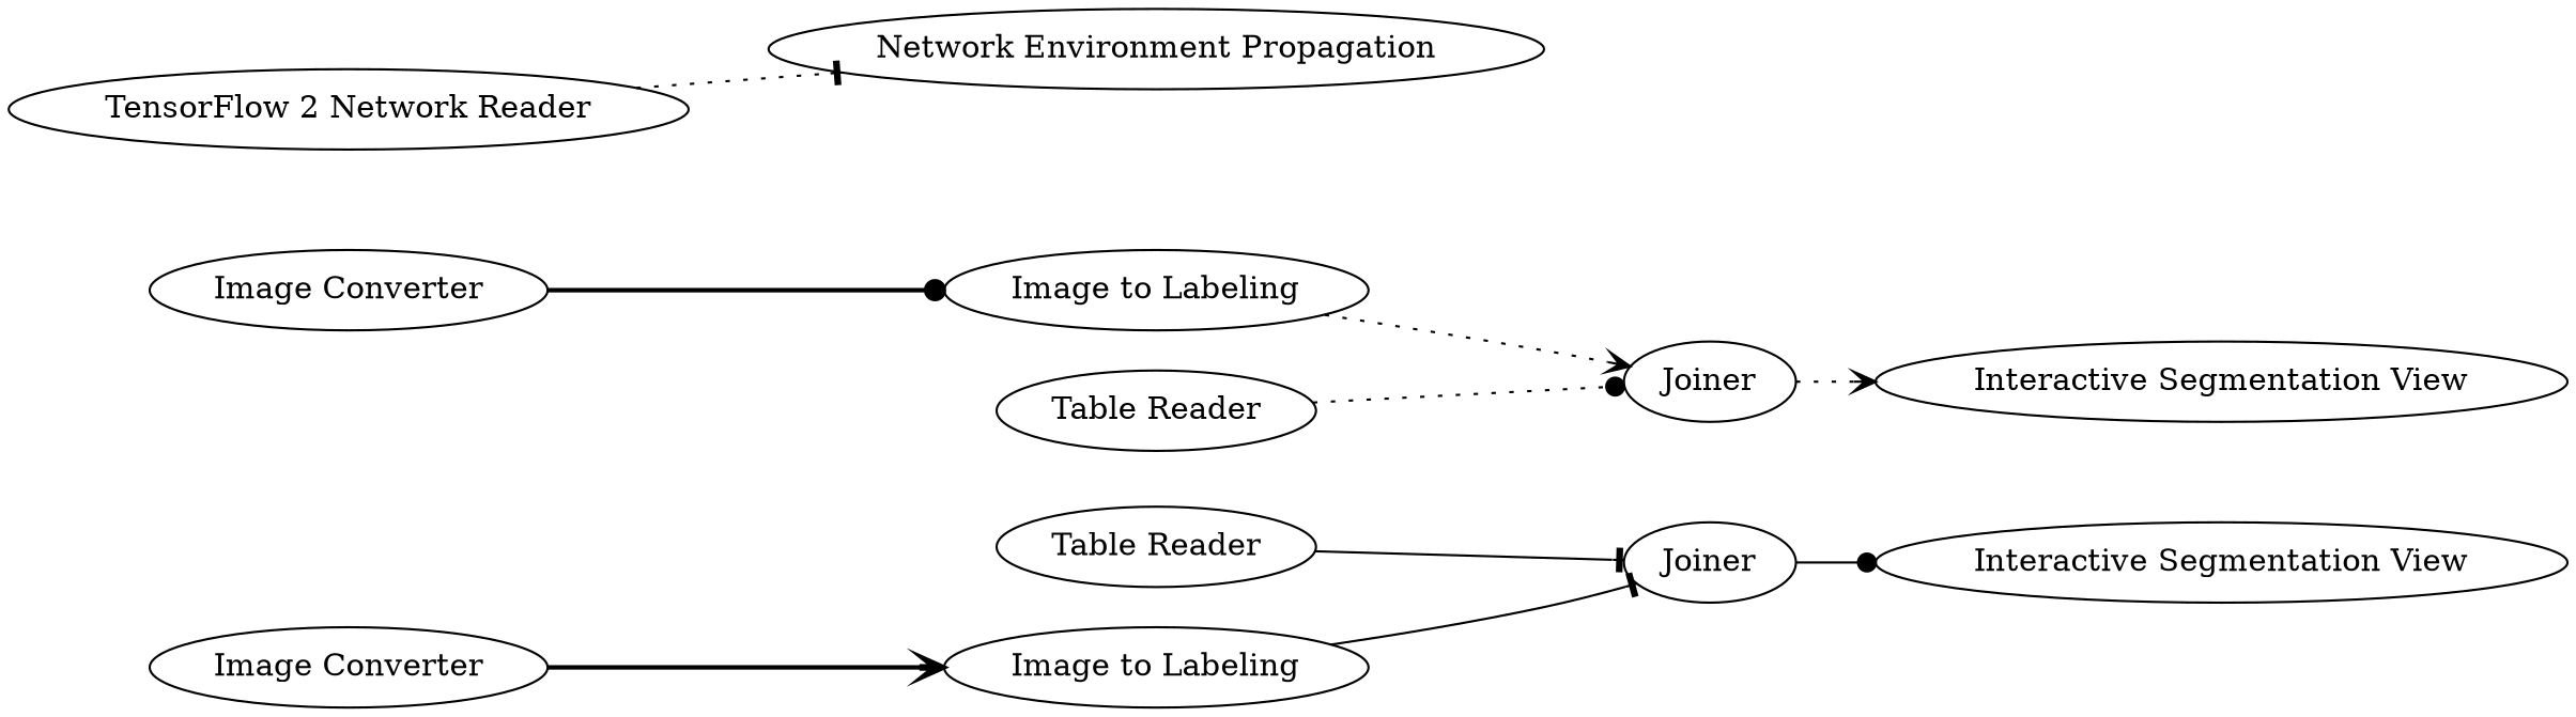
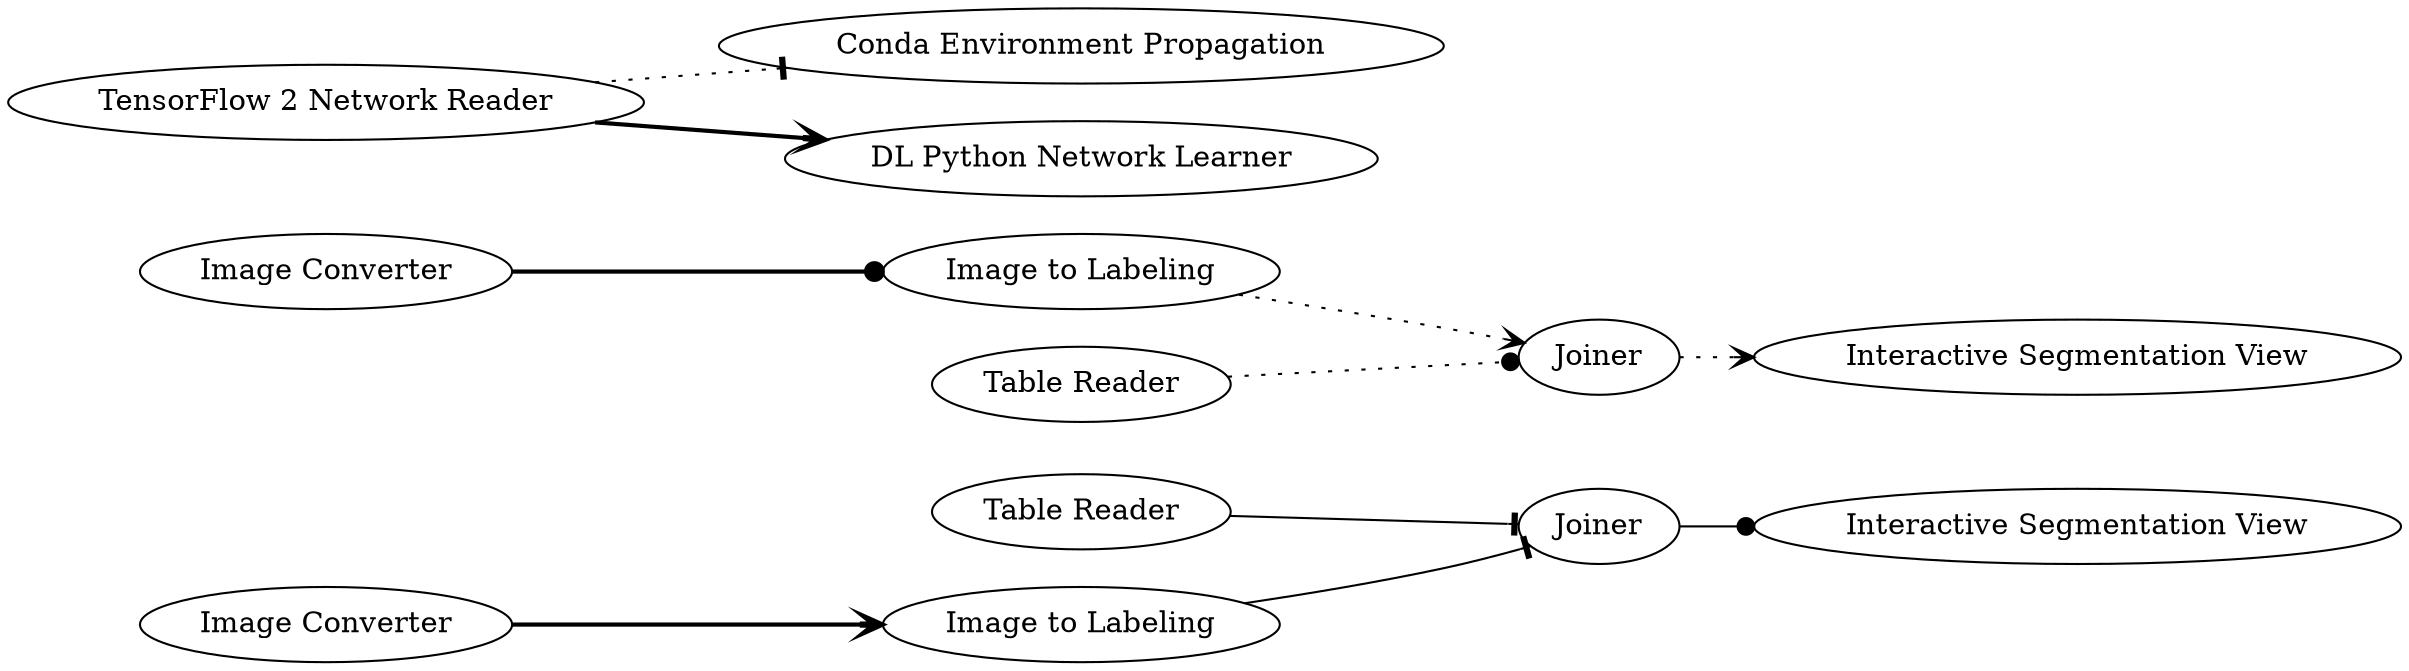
  digraph {
    rankdir=LR
    edge [arrowhead=vee style=dotted]
    n1 [label="Image to Labeling"]
    n2 [label=Joiner]
    n3 [label="Interactive Segmentation View"]
    n4 [label="Image Converter"]
    n5 [label="Image Converter"]
    n6 [label="Image to Labeling"]
    n7 [label=Joiner]
    n8 [label="Interactive Segmentation View"]
    n9 [label="Table Reader"]
-   n10 [label="Network Environment Propagation"]
+   n10 [label="Conda Environment Propagation"]
    n11 [label="TensorFlow 2 Network Reader"]
+   n12 [label="DL Python Network Learner"]
    n13 [label="Table Reader"]
    n1 -> n2 [arrowhead=tee style=solid]
    n2 -> n3 [arrowhead=dot style=solid]
    n4 -> n1 [style=bold]
    n5 -> n6 [arrowhead=dot style=bold]
    n6 -> n7
    n7 -> n8
    n9 -> n2 [arrowhead=tee style=solid]
    n11 -> n10 [arrowhead=tee]
+   n11 -> n12 [style=bold]
    n13 -> n7 [arrowhead=dot]
  }
